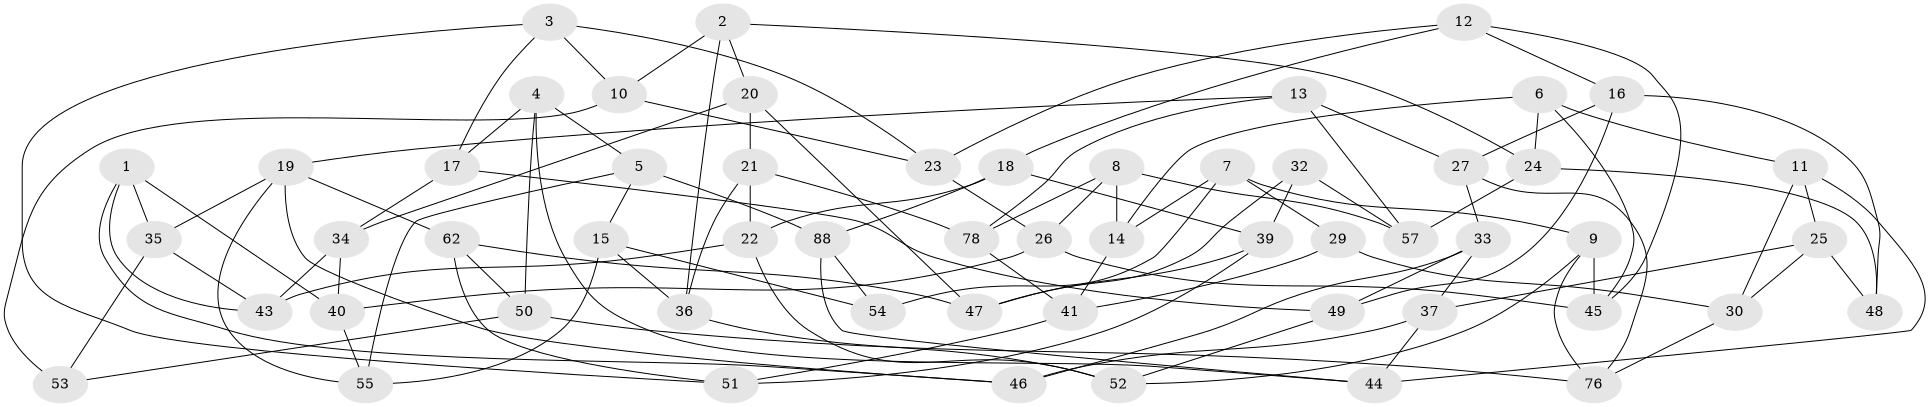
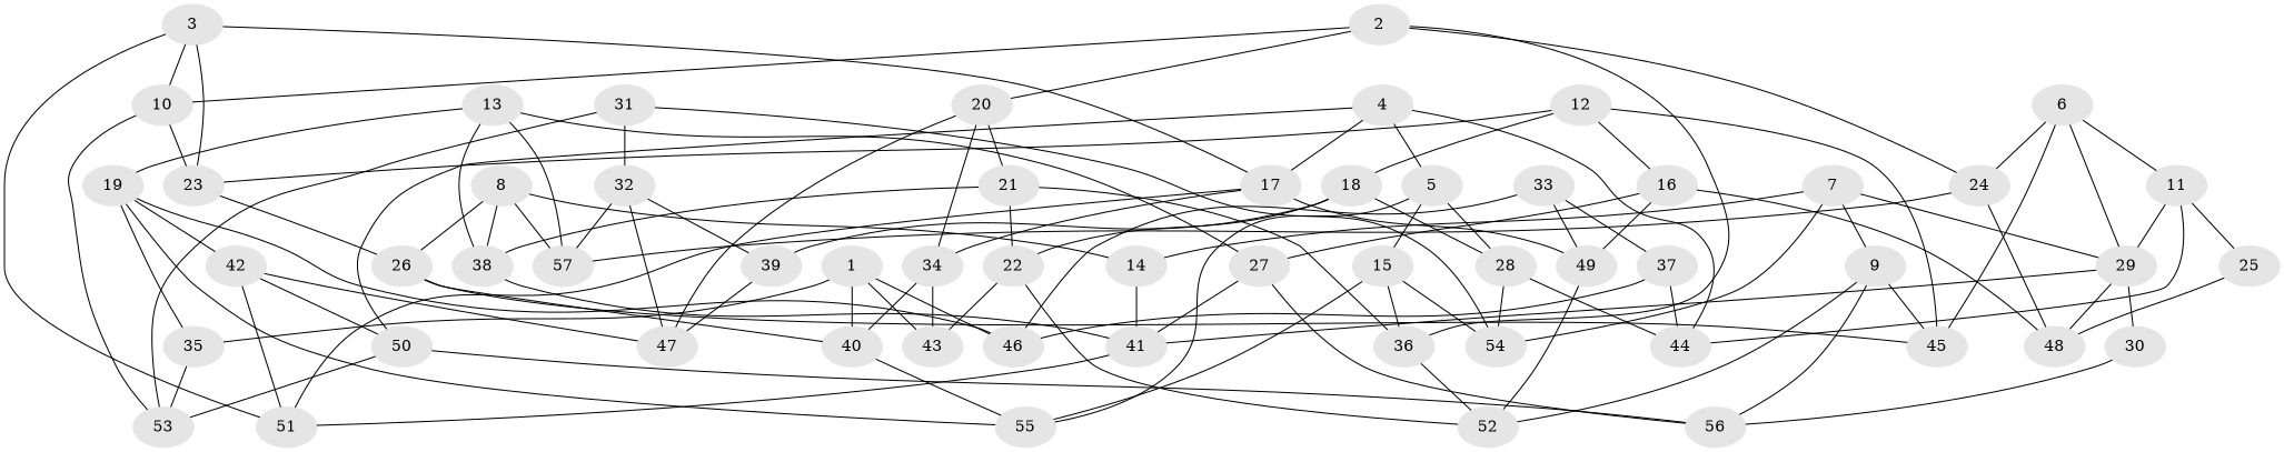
  graph {
    node [color=gray90 style=filled]
    1
    35
    40
    43
    46
    53
    55
    2
    10
    20
    24
    36
    23
    34
    21
    47
    57
    48
    52
    3
    17
    51
    49
    26
    4
    5
    44
    50
    15
-   28 [label=88]
-   56 [label=76]
+   28
+   56
    54
    6
    11
    14
    45
    25
    30
    41
    7
    9
    29
    8
-   38 [label=78]
+   38
    37
    12
    16
    18
    27
    22
    39
    13
    19
-   42 [label=62]
+   42
    33
+   31
    32
    1 -- 35
    1 -- 40
    1 -- 43
    1 -- 46
-   35 -- 43
    35 -- 53
    40 -- 55
    2 -- 10
    2 -- 20
    2 -- 24
    2 -- 36
    10 -- 53
    10 -- 23
    20 -- 34
    20 -- 21
    20 -- 47
    24 -- 57
    24 -- 48
    36 -- 52
    23 -- 26
    34 -- 40
    34 -- 43
    21 -- 36
    21 -- 38
    21 -- 22
    3 -- 10
    3 -- 23
    3 -- 17
    3 -- 51
    17 -- 34
    17 -- 49
    49 -- 52
    26 -- 40
    26 -- 45
    4 -- 17
    4 -- 5
    4 -- 44
    4 -- 50
    5 -- 55
    5 -- 15
    5 -- 28
    50 -- 53
    50 -- 56
    15 -- 55
    15 -- 36
    15 -- 54
    28 -- 44
    28 -- 54
    6 -- 24
    6 -- 11
-   6 -- 14
+   6 -- 29
    6 -- 45
    11 -- 44
    11 -- 25
-   11 -- 30
+   11 -- 29
    14 -- 41
    25 -- 48
-   25 -- 30
-   25 -- 37
    30 -- 56
    41 -- 51
    7 -- 54
    7 -- 14
    7 -- 9
    7 -- 29
    9 -- 52
    9 -- 56
    9 -- 45
+   29 -- 48
    29 -- 30
    29 -- 41
    8 -- 57
    8 -- 26
    8 -- 14
    8 -- 38
    38 -- 41
    37 -- 46
    37 -- 44
    12 -- 23
    12 -- 45
    12 -- 16
    12 -- 18
    16 -- 48
    16 -- 49
    16 -- 27
    18 -- 28
    18 -- 22
    18 -- 39
    27 -- 56
-   27 -- 33
+   27 -- 41
    22 -- 43
    22 -- 52
    39 -- 47
-   39 -- 51
+   17 -- 51
    13 -- 57
    13 -- 38
    13 -- 27
    13 -- 19
    19 -- 35
    19 -- 46
    19 -- 55
    19 -- 42
    42 -- 47
    42 -- 51
    42 -- 50
    33 -- 46
    33 -- 49
    33 -- 37
+   31 -- 53
+   31 -- 54
+   31 -- 32
    32 -- 47
    32 -- 57
    32 -- 39
  }
